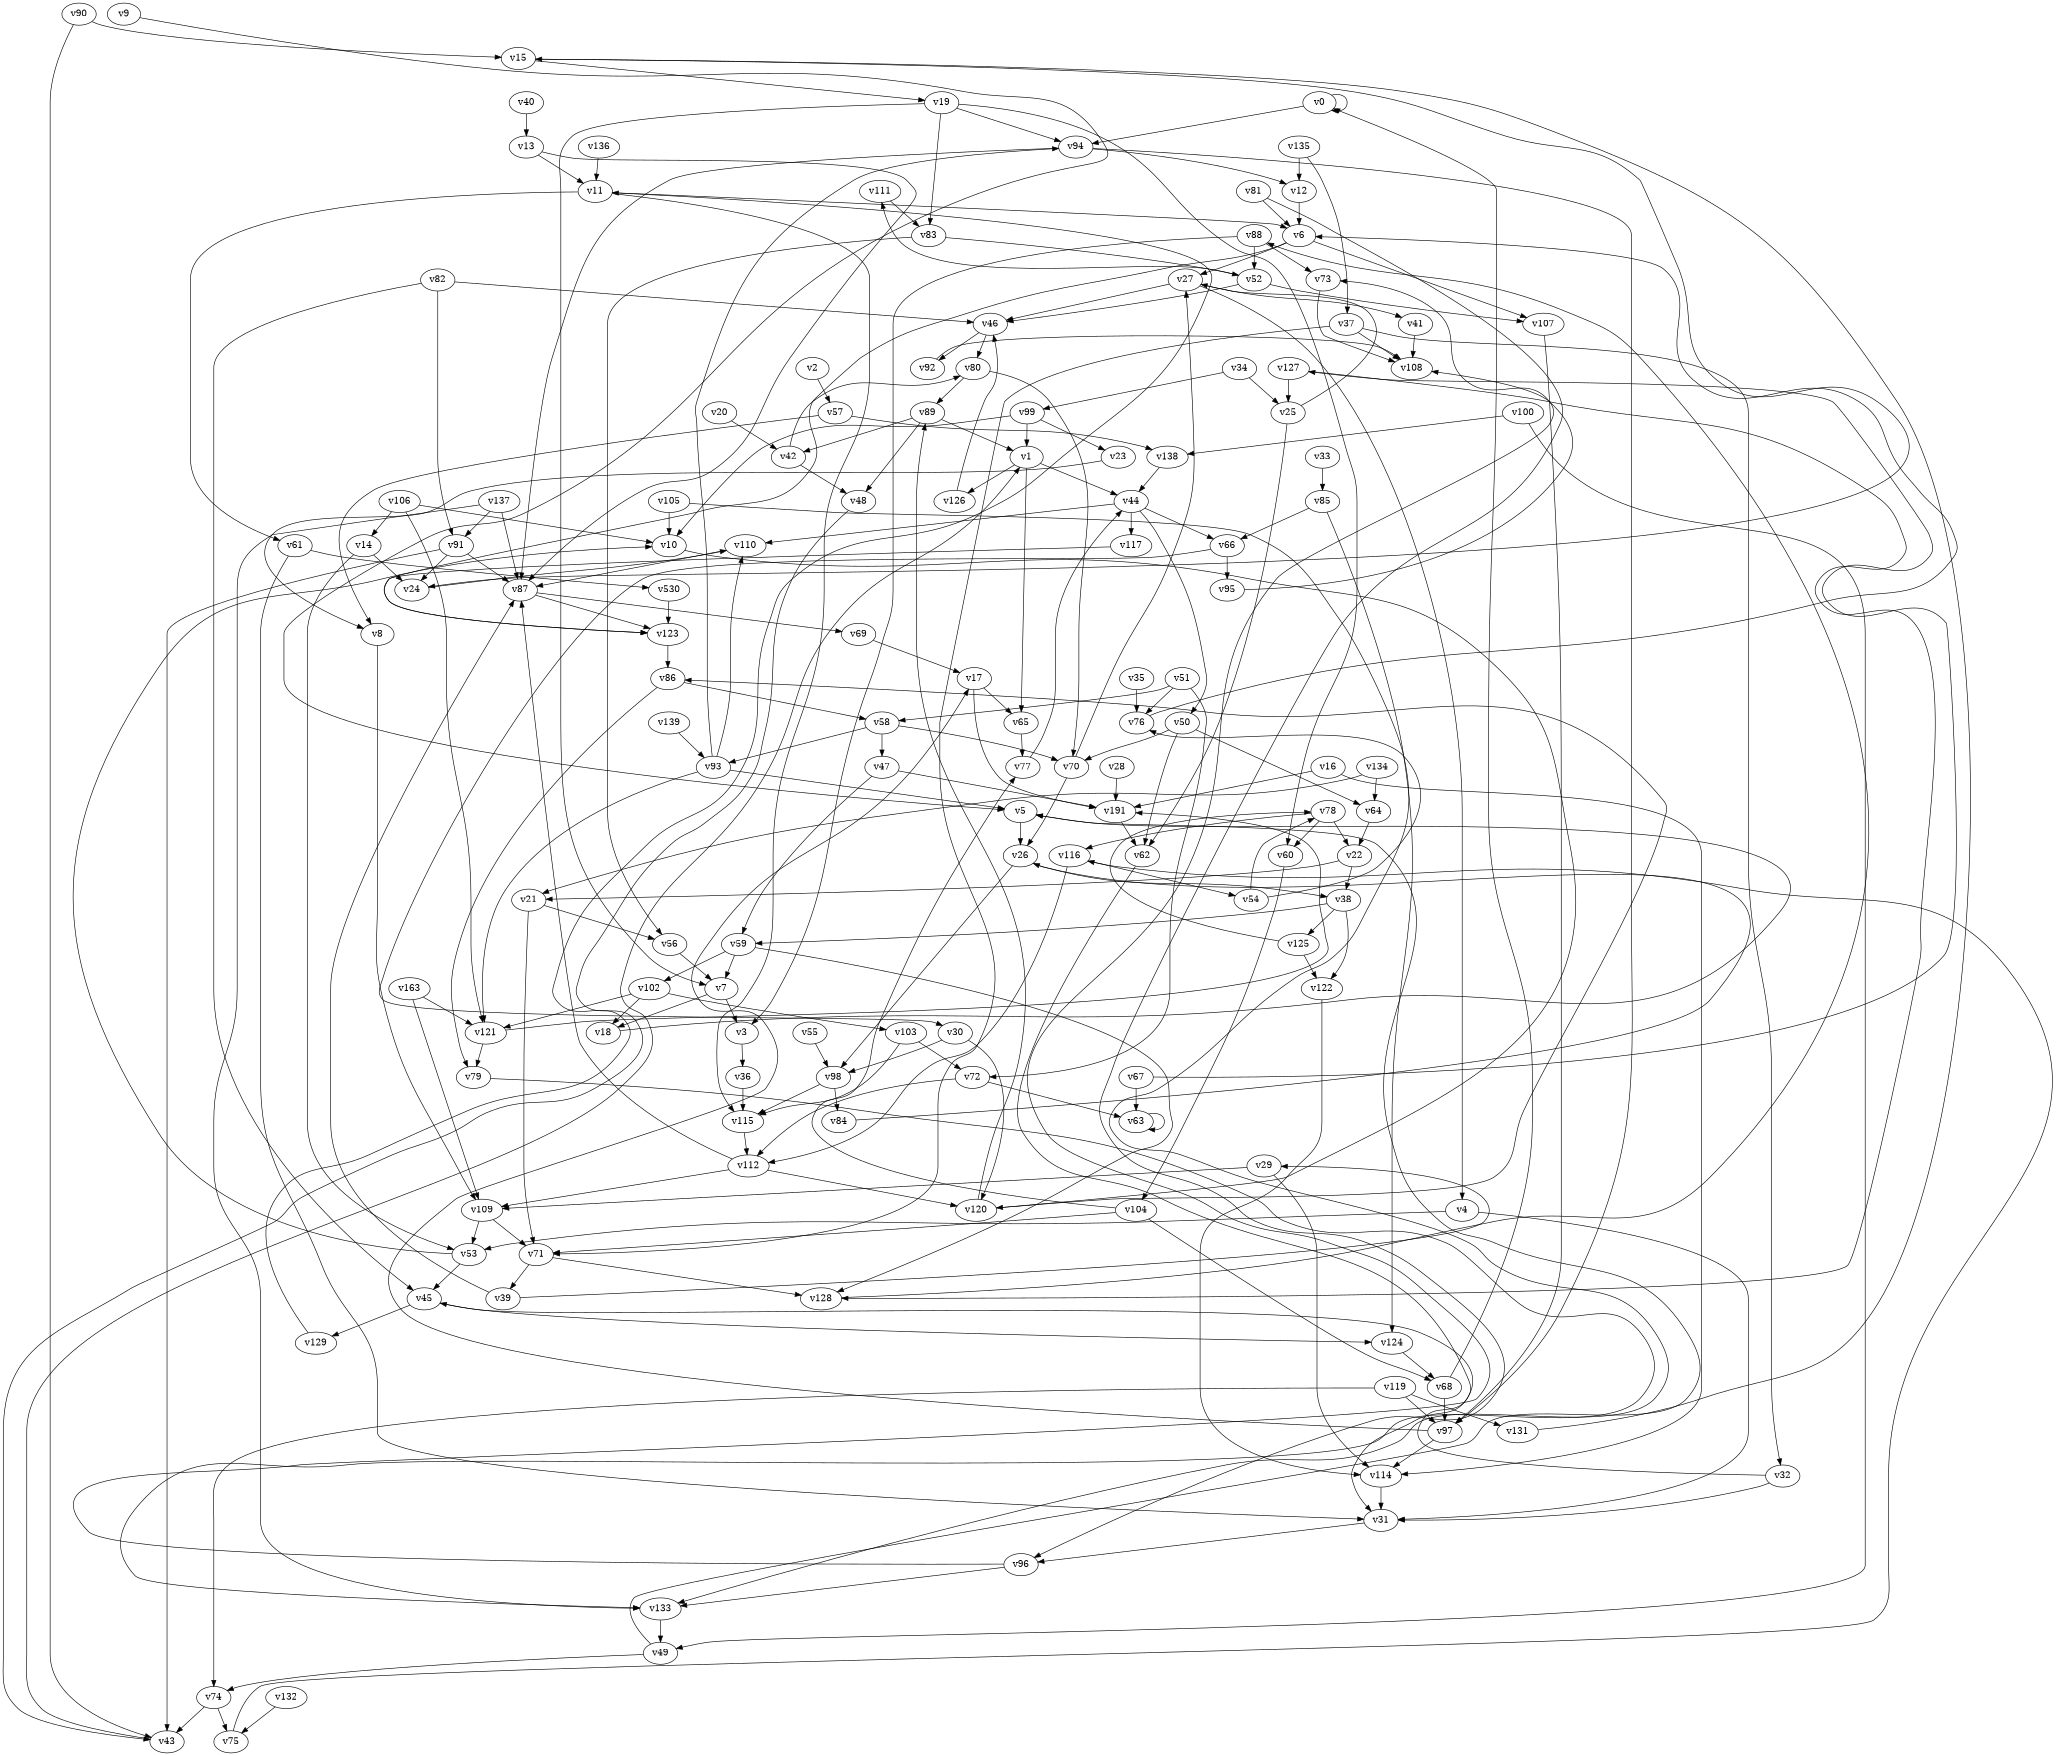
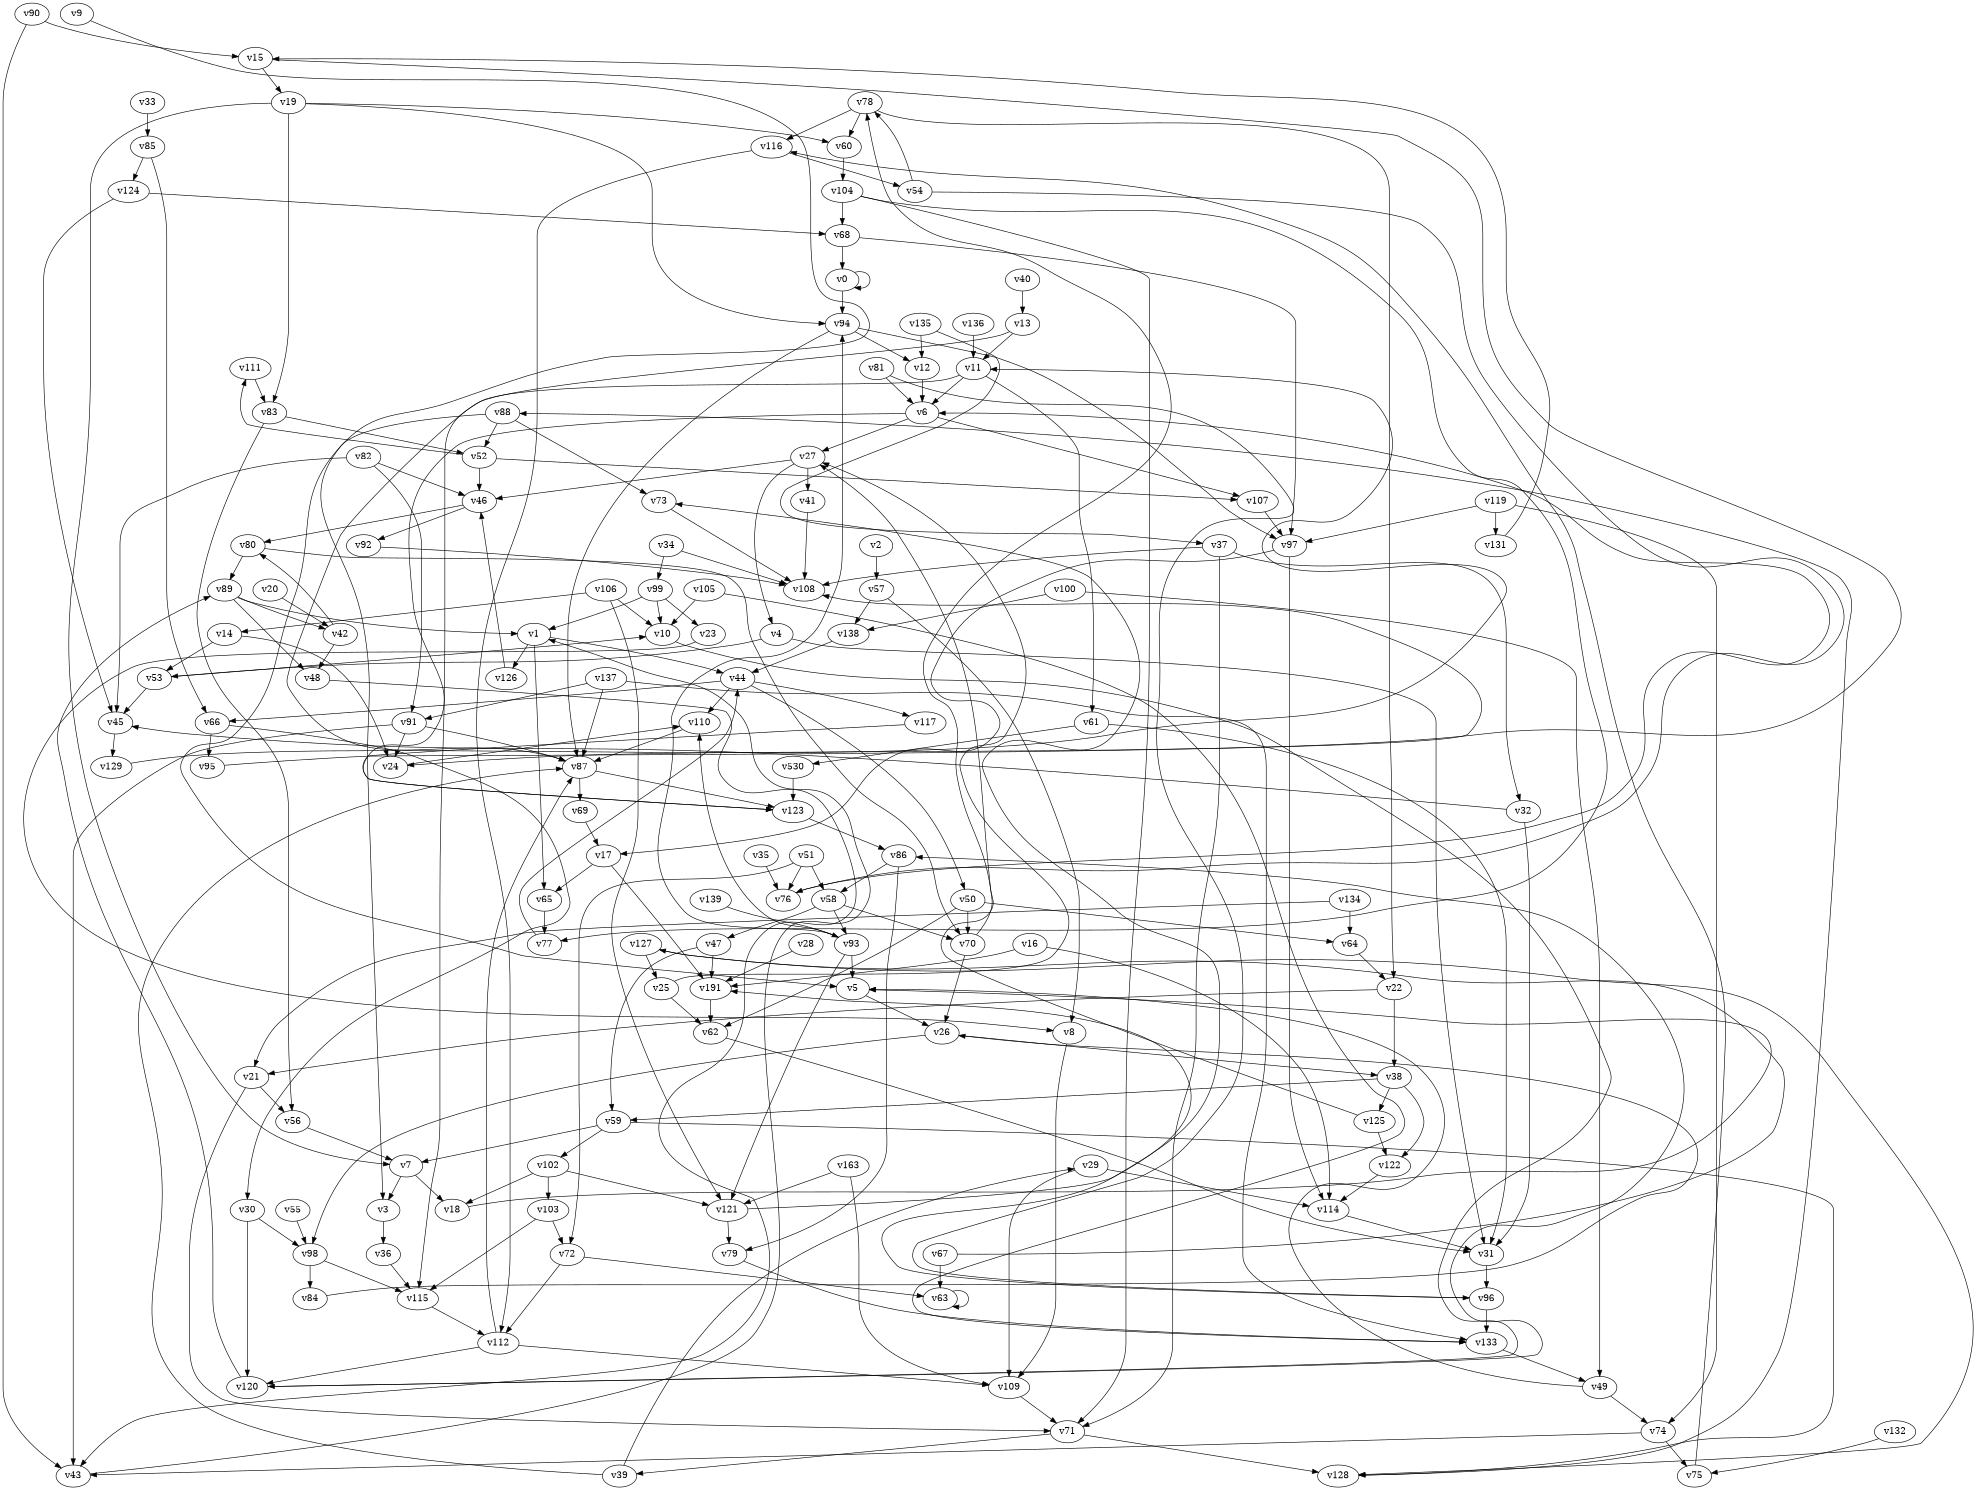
  digraph {
    node [player=1]
    v0 [player=0]
    v94
    v12
    v87
    v97 [player=0]
    v1 [player=0]
    v44
    v65
    v126
    v110 [player=0]
    v50
    v66 [player=0]
    v117 [player=0]
    v77 [player=0]
    v46 [player=0]
    v2 [player=0]
    v57 [player=0]
    v8 [player=0]
    v138
    v3 [player=0]
    v36
    v115
    v4 [player=0]
    v31 [player=0]
    v53
    v96
    v10 [player=0]
    v45 [player=0]
    v5 [player=0]
    v26 [player=0]
    v38 [player=0]
    v98 [player=0]
    v6
    v27
    v107
    v123
    v41 [player=0]
    v86
    v7
    v18 [player=0]
    v109
    v71 [player=0]
    v9 [player=0]
    v120
    v89 [player=0]
    v11
    v61
    n48 [label=v530 player=0]
    v112
    v13 [player=0]
    v69 [player=0]
    v14 [player=0]
    v24
    v15 [player=0]
    v19
    v60 [player=0]
    v83 [player=0]
    n58 [label=v191 player=0]
    v16
    v114
    v62 [player=0]
    v17
    v104
    v56
    v52 [player=0]
    v20
    v42
    v48
    v80 [player=0]
    v21
    v39
    v128
    v22
    v59
    v122
    v125
    v23
    v25 [player=0]
    v108 [player=0]
    v92 [player=0]
    v28 [player=0]
    v29
    v30 [player=0]
    v84 [player=0]
    v73
    v133
    v32
    v129
    v85 [player=0]
    v33
    v124
    v34
    v99 [player=0]
    v76 [player=0]
    v35
    v37
    v102
    v78
    v40 [player=0]
    v43
    v70 [player=0]
    v64 [player=0]
    v95
    v47 [player=0]
    v49
    v74
    v75
    v51 [player=0]
    v58
    v72 [player=0]
    v93 [player=0]
    v63
    v111 [player=0]
    v54
    v116
    v55 [player=0]
    v121
    v103
    v88 [player=0]
    v68 [player=0]
    v67 [player=0]
    v127
    v79 [player=0]
    v81
    v82
    v91 [player=0]
    v90
    v100
    v105
    v106 [player=0]
    n131 [label=v163]
    v119
    v131
    v132 [player=0]
    v134 [player=0]
    v135
    v136 [player=0]
    v137
    v139
    v0 -> v0 [constraint="t mod 2 == 1"]
    v0 -> v94
    v94 -> v12
    v94 -> v87
    v94 -> v97
    v12 -> v6
    v87 -> v123
    v87 -> v69
    v97 -> v114
    v97 -> v17 [constraint="t < 7"]
    v1 -> v44
    v1 -> v65
    v1 -> v126
    v44 -> v110
    v44 -> v50
    v44 -> v66
    v44 -> v117
    v65 -> v77
    v126 -> v46
    v110 -> v87
    v50 -> v62
    v50 -> v70
    v50 -> v64
    v66 -> v30 [constraint="t < 6"]
    v66 -> v95
    v117 -> v123 [constraint="t >= 5"]
    v77 -> v44
    v46 -> v80
    v46 -> v92
    v2 -> v57
    v57 -> v8
    v57 -> v138
    v8 -> v109
    v138 -> v44
    v3 -> v36
    v36 -> v115
    v115 -> v112
    v4 -> v31
    v4 -> v53
    v31 -> v96
    v53 -> v10 [constraint="t >= 1"]
    v53 -> v45
    v96 -> v73 [constraint="t mod 2 == 1"]
    v96 -> v133
    v10 -> v120 [constraint="t mod 3 == 2"]
    v45 -> v129
    v5 -> v26
    v26 -> v38
    v26 -> v98
    v38 -> v59
    v38 -> v122
    v38 -> v125
    v98 -> v115
    v98 -> v84
    v6 -> v27
    v6 -> v107
    v6 -> v123 [constraint="t < 6"]
    v27 -> v46
    v27 -> v4
    v27 -> v41
    v107 -> v97
    v123 -> v86
    v41 -> v108
    v86 -> v58
    v86 -> v79
    v7 -> v3
    v7 -> v18
    v18 -> v5 [constraint="t >= 5"]
-   v109 -> v53
    v109 -> v71
    v71 -> v39
    v71 -> v128
    v9 -> v5 [constraint="t >= 3"]
    v120 -> v86 [constraint="t < 15"]
    v120 -> v89
    v89 -> v1
    v89 -> v42
    v89 -> v48
    v11 -> v115
    v11 -> v6
    v11 -> v61
    v61 -> v31
    v61 -> n48
    n48 -> v123
    v112 -> v87
    v112 -> v109
    v112 -> v120
    v13 -> v87 [constraint="t mod 4 == 3"]
    v13 -> v11
    v69 -> v17
    v14 -> v53
    v14 -> v24
    v24 -> v110 [constraint="t >= 1"]
    v15 -> v24 [constraint="t < 7"]
    v15 -> v19
    v19 -> v94
    v19 -> v7
    v19 -> v60
    v19 -> v83
    v60 -> v104
    v83 -> v56
    v83 -> v52
    n58 -> v62
    v16 -> n58
    v16 -> v114
    v114 -> v31
    v62 -> v31 [constraint="t < 11"]
    v17 -> v65
    v17 -> n58
    v104 -> v77 [constraint="t >= 3"]
    v104 -> v71
    v104 -> v68
    v56 -> v7
    v52 -> v46
    v52 -> v107
    v52 -> v111 [constraint="t mod 3 == 1"]
    v20 -> v42
    v42 -> v48
    v42 -> v80
    v48 -> v43 [constraint="t < 8"]
    v80 -> v89
    v80 -> v70
    v21 -> v71
    v21 -> v56
    v39 -> v87
    v39 -> v29 [constraint="t mod 4 == 3"]
    v128 -> v88 [constraint="t < 10"]
    v22 -> v38
    v22 -> v21 [constraint="t mod 5 == 3"]
    v59 -> v7
    v59 -> v128
    v59 -> v102
    v122 -> v114
    v125 -> v122
    v125 -> v78 [constraint="t mod 5 == 3"]
    v23 -> v8 [constraint="t < 9"]
    v25 -> v27 [constraint="t < 12"]
    v25 -> v62
    v92 -> v108 [constraint="t < 5"]
    v28 -> n58
    v29 -> v109
    v29 -> v114
    v30 -> v98
    v30 -> v120
    v84 -> v26 [constraint="t mod 4 == 2"]
    v73 -> v108
    v133 -> v49
    v32 -> v31
    v32 -> v45 [constraint="t < 8"]
    v129 -> v11 [constraint="t >= 1"]
    v85 -> v66
    v85 -> v124
    v33 -> v85
-   v45 -> v124
+   v124 -> v45
    v124 -> v68
-   v34 -> v25
+   v34 -> v108
    v34 -> v99
    v99 -> v1
    v99 -> v10
    v99 -> v23
    v76 -> v6 [constraint="t >= 2"]
    v35 -> v76
    v37 -> v71
    v37 -> v108
    v37 -> v32
    v102 -> v18
    v102 -> v121
    v102 -> v103
    v78 -> v60
    v78 -> v22
    v78 -> v116
    v40 -> v13
    v43 -> v1 [constraint="t < 7"]
    v70 -> v26
    v70 -> v27
    v64 -> v22
    v95 -> v108 [constraint="t mod 3 == 0"]
    v47 -> n58
    v47 -> v59
    v49 -> v5 [constraint="t >= 1"]
    v49 -> v74
    v74 -> v43
    v74 -> v75
    v75 -> v116 [constraint="t mod 5 == 0"]
    v51 -> v76
    v51 -> v58
    v51 -> v72
    v58 -> v70
    v58 -> v47
    v58 -> v93
    v72 -> v112
    v72 -> v63
    v93 -> v94
    v93 -> v110
    v93 -> v5
    v93 -> v121
    v63 -> v63 [constraint="t >= 4"]
    v111 -> v83
    v54 -> v76 [constraint="t < 6"]
    v54 -> v78
    v116 -> v112
    v116 -> v54
    v55 -> v98
    v121 -> n58 [constraint="t < 13"]
    v121 -> v79
    v103 -> v115
    v103 -> v72
    v88 -> v3
    v88 -> v52
    v88 -> v73
    v68 -> v0
    v68 -> v97
    v67 -> v63
    v67 -> v127 [constraint="t >= 1"]
    v127 -> v128 [constraint="t < 5"]
    v127 -> v25
    v79 -> v133 [constraint="t >= 4"]
    v81 -> v96 [constraint="t >= 1"]
    v81 -> v6
    v82 -> v46
    v82 -> v45
    v82 -> v91
    v91 -> v87
    v91 -> v24
    v91 -> v43
    v90 -> v15
    v90 -> v43
    v100 -> v138
    v100 -> v49
    v105 -> v10
    v105 -> v133 [constraint="t >= 4"]
    v106 -> v10
    v106 -> v14
    v106 -> v121
    n131 -> v109
    n131 -> v121
    v119 -> v97
    v119 -> v74
    v119 -> v131
    v131 -> v15 [constraint="t mod 4 == 0"]
    v132 -> v75
    v134 -> v21 [constraint="t mod 4 == 3"]
    v134 -> v64
    v135 -> v12
    v135 -> v37 [constraint="t >= 1"]
    v136 -> v11
    v137 -> v87
    v137 -> v133
    v137 -> v91
    v139 -> v93
  }
